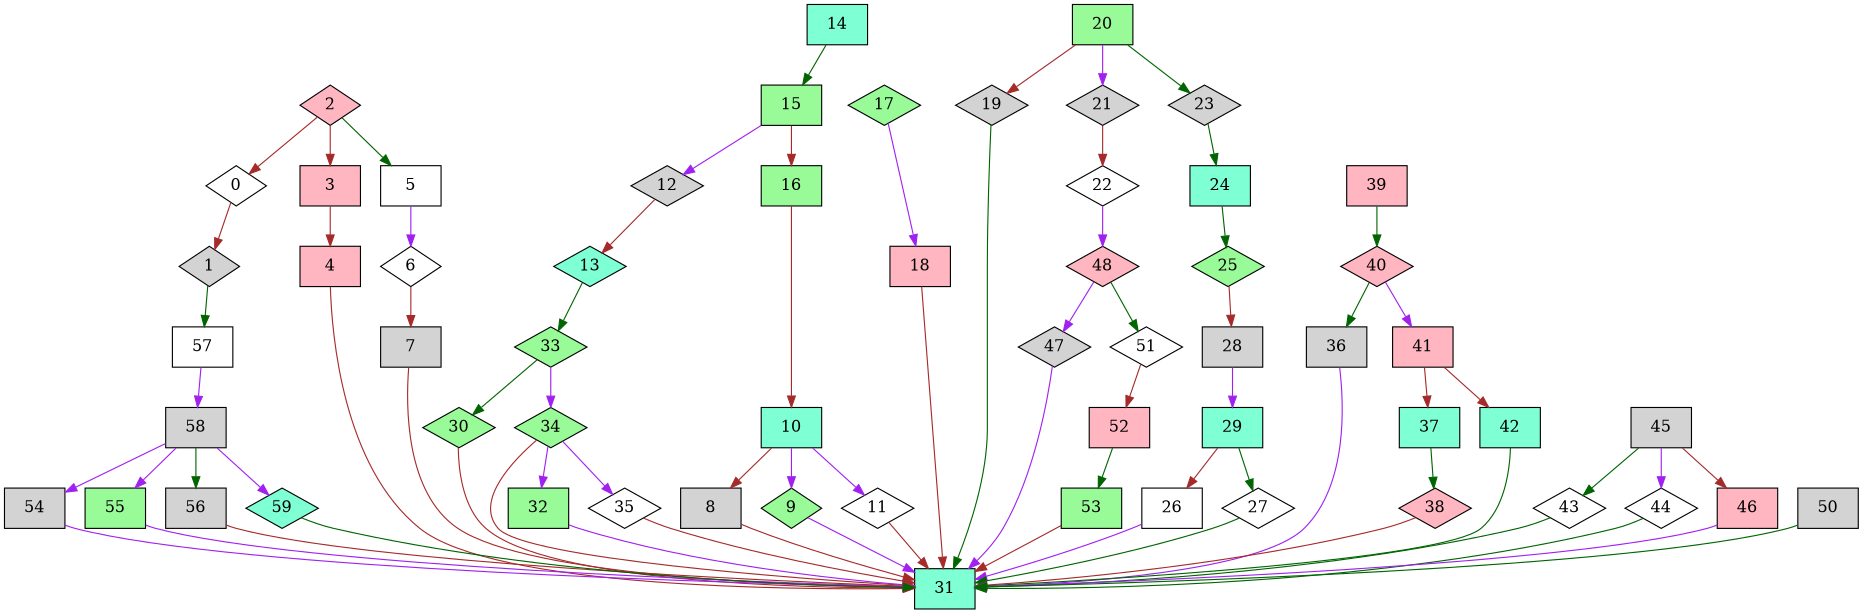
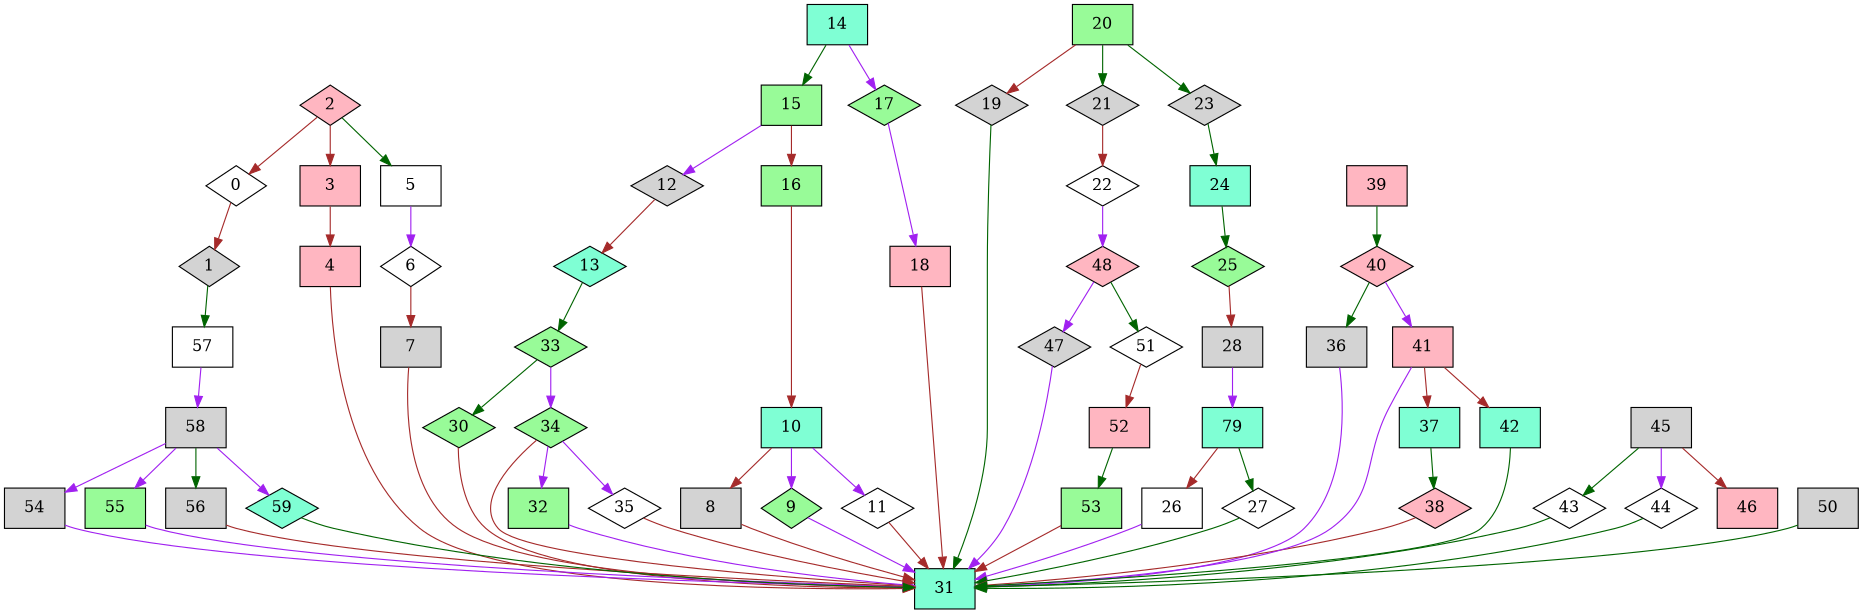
  strict digraph {
    node [exec=166 fillcolor=lightgrey shape=box style=filled]
    edge [color=brown comm=20]
    0 [exec=189 fillcolor=white shape=diamond]
    1 [exec=76 shape=diamond]
    57 [fillcolor=white]
    58 [exec=174]
    2 [exec=196 fillcolor=lightpink shape=diamond]
    3 [exec=113 fillcolor=lightpink]
    5 [exec=105 fillcolor=white]
    4 [exec=53 fillcolor=lightpink]
    6 [exec=154 fillcolor=white shape=diamond]
    31 [exec=73 fillcolor=aquamarine]
    7 [exec=121]
    8 [exec=163]
    9 [exec=82 fillcolor=palegreen shape=diamond]
    10 [exec=83 fillcolor=aquamarine]
    11 [exec=50 fillcolor=white shape=diamond]
    12 [exec=130 shape=diamond]
    13 [exec=100 fillcolor=aquamarine shape=diamond]
    33 [exec=137 fillcolor=palegreen shape=diamond]
    30 [exec=160 fillcolor=palegreen shape=diamond]
    34 [exec=181 fillcolor=palegreen shape=diamond]
    14 [exec=188 fillcolor=aquamarine]
    15 [exec=102 fillcolor=palegreen]
    17 [exec=100 fillcolor=palegreen shape=diamond]
    16 [exec=96 fillcolor=palegreen]
    18 [exec=148 fillcolor=lightpink]
    19 [exec=117 shape=diamond]
    20 [exec=66 fillcolor=palegreen]
    21 [exec=134 shape=diamond]
    23 [exec=200 shape=diamond]
    22 [exec=127 fillcolor=white shape=diamond]
    24 [exec=50 fillcolor=aquamarine]
    48 [exec=83 fillcolor=lightpink shape=diamond]
    47 [exec=194 shape=diamond]
    51 [exec=93 fillcolor=white shape=diamond]
    25 [exec=136 fillcolor=palegreen shape=diamond]
    28 [exec=181]
-   29 [exec=140 fillcolor=aquamarine]
+   29 [exec=140 fillcolor=aquamarine label=79]
    26 [exec=168 fillcolor=white]
    27 [exec=138 fillcolor=white shape=diamond]
    32 [exec=103 fillcolor=palegreen]
    35 [exec=142 fillcolor=white shape=diamond]
    36 [exec=131]
    37 [exec=128 fillcolor=aquamarine]
    38 [exec=95 fillcolor=lightpink shape=diamond]
    39 [exec=70 fillcolor=lightpink]
    40 [exec=88 fillcolor=lightpink shape=diamond]
    41 [exec=129 fillcolor=lightpink]
    42 [exec=173 fillcolor=aquamarine]
    43 [exec=114 fillcolor=white shape=diamond]
    44 [fillcolor=white shape=diamond]
    45 [exec=157]
    46 [exec=87 fillcolor=lightpink]
    52 [exec=161 fillcolor=lightpink]
    50 [exec=77]
    53 [exec=145 fillcolor=palegreen]
    54
    55 [exec=93 fillcolor=palegreen]
    56 [exec=183]
    59 [exec=131 fillcolor=aquamarine shape=diamond]
    0 -> 1 [comm=10]
    1 -> 57 [color=darkgreen comm=12]
    57 -> 58 [color=purple]
    58 -> 54 [color=purple comm=9]
    58 -> 55 [color=purple]
    58 -> 56 [color=darkgreen comm=5]
    58 -> 59 [color=purple comm=14]
    2 -> 0 [comm=6]
    2 -> 3 [comm=10]
    2 -> 5 [color=darkgreen]
    3 -> 4 [comm=12]
    5 -> 6 [color=purple comm=6]
    4 -> 31 [comm=10]
    6 -> 7 [comm=9]
    7 -> 31 [comm=8]
    8 -> 31 [comm=15]
    9 -> 31 [color=purple comm=10]
    10 -> 8 [comm=11]
    10 -> 9 [color=purple comm=6]
    10 -> 11 [color=purple]
    11 -> 31 [comm=18]
    12 -> 13 [comm=19]
    13 -> 33 [color=darkgreen comm=16]
    33 -> 30 [color=darkgreen comm=9]
    33 -> 34 [color=purple comm=19]
    30 -> 31 [comm=18]
    34 -> 31 [comm=17]
    34 -> 32 [color=purple]
    34 -> 35 [color=purple comm=10]
    14 -> 15 [color=darkgreen comm=17]
+   14 -> 17 [color=purple comm=7]
    15 -> 12 [color=purple comm=12]
    15 -> 16 [comm=11]
    17 -> 18 [color=purple comm=5]
    16 -> 10 [comm=16]
    18 -> 31 [comm=16]
    19 -> 31 [color=darkgreen comm=17]
    20 -> 19 [comm=18]
-   20 -> 21 [color=purple comm=13]
+   20 -> 21 [color=darkgreen comm=13]
    20 -> 23 [color=darkgreen comm=8]
    21 -> 22 [comm=16]
    23 -> 24 [color=darkgreen comm=14]
    22 -> 48 [color=purple comm=6]
    24 -> 25 [color=darkgreen comm=8]
    48 -> 47 [color=purple comm=17]
    48 -> 51 [color=darkgreen comm=10]
    47 -> 31 [color=purple]
    51 -> 52
    25 -> 28 [comm=14]
    28 -> 29 [color=purple comm=16]
    29 -> 26 [comm=9]
    29 -> 27 [color=darkgreen comm=18]
    26 -> 31 [color=purple comm=15]
    27 -> 31 [color=darkgreen comm=14]
    32 -> 31 [color=purple comm=16]
    35 -> 31 [comm=11]
    36 -> 31 [color=purple comm=9]
    37 -> 38 [color=darkgreen comm=7]
    38 -> 31 [comm=16]
    39 -> 40 [color=darkgreen comm=5]
    40 -> 36 [color=darkgreen comm=8]
    40 -> 41 [color=purple comm=17]
    41 -> 37 [comm=9]
    41 -> 42 [comm=15]
    42 -> 31 [color=darkgreen comm=15]
    43 -> 31 [color=darkgreen comm=17]
    44 -> 31 [color=darkgreen comm=18]
    45 -> 43 [color=darkgreen comm=12]
    45 -> 44 [color=purple]
    45 -> 46 [comm=18]
-   46 -> 31 [color=purple comm=14]
+   41 -> 31 [color=purple comm=14]
    52 -> 53 [color=darkgreen comm=13]
    50 -> 31 [color=darkgreen comm=14]
    53 -> 31 [comm=18]
    54 -> 31 [color=purple comm=5]
    55 -> 31 [color=purple comm=15]
    56 -> 31 [comm=14]
    59 -> 31 [color=darkgreen comm=8]
  }
